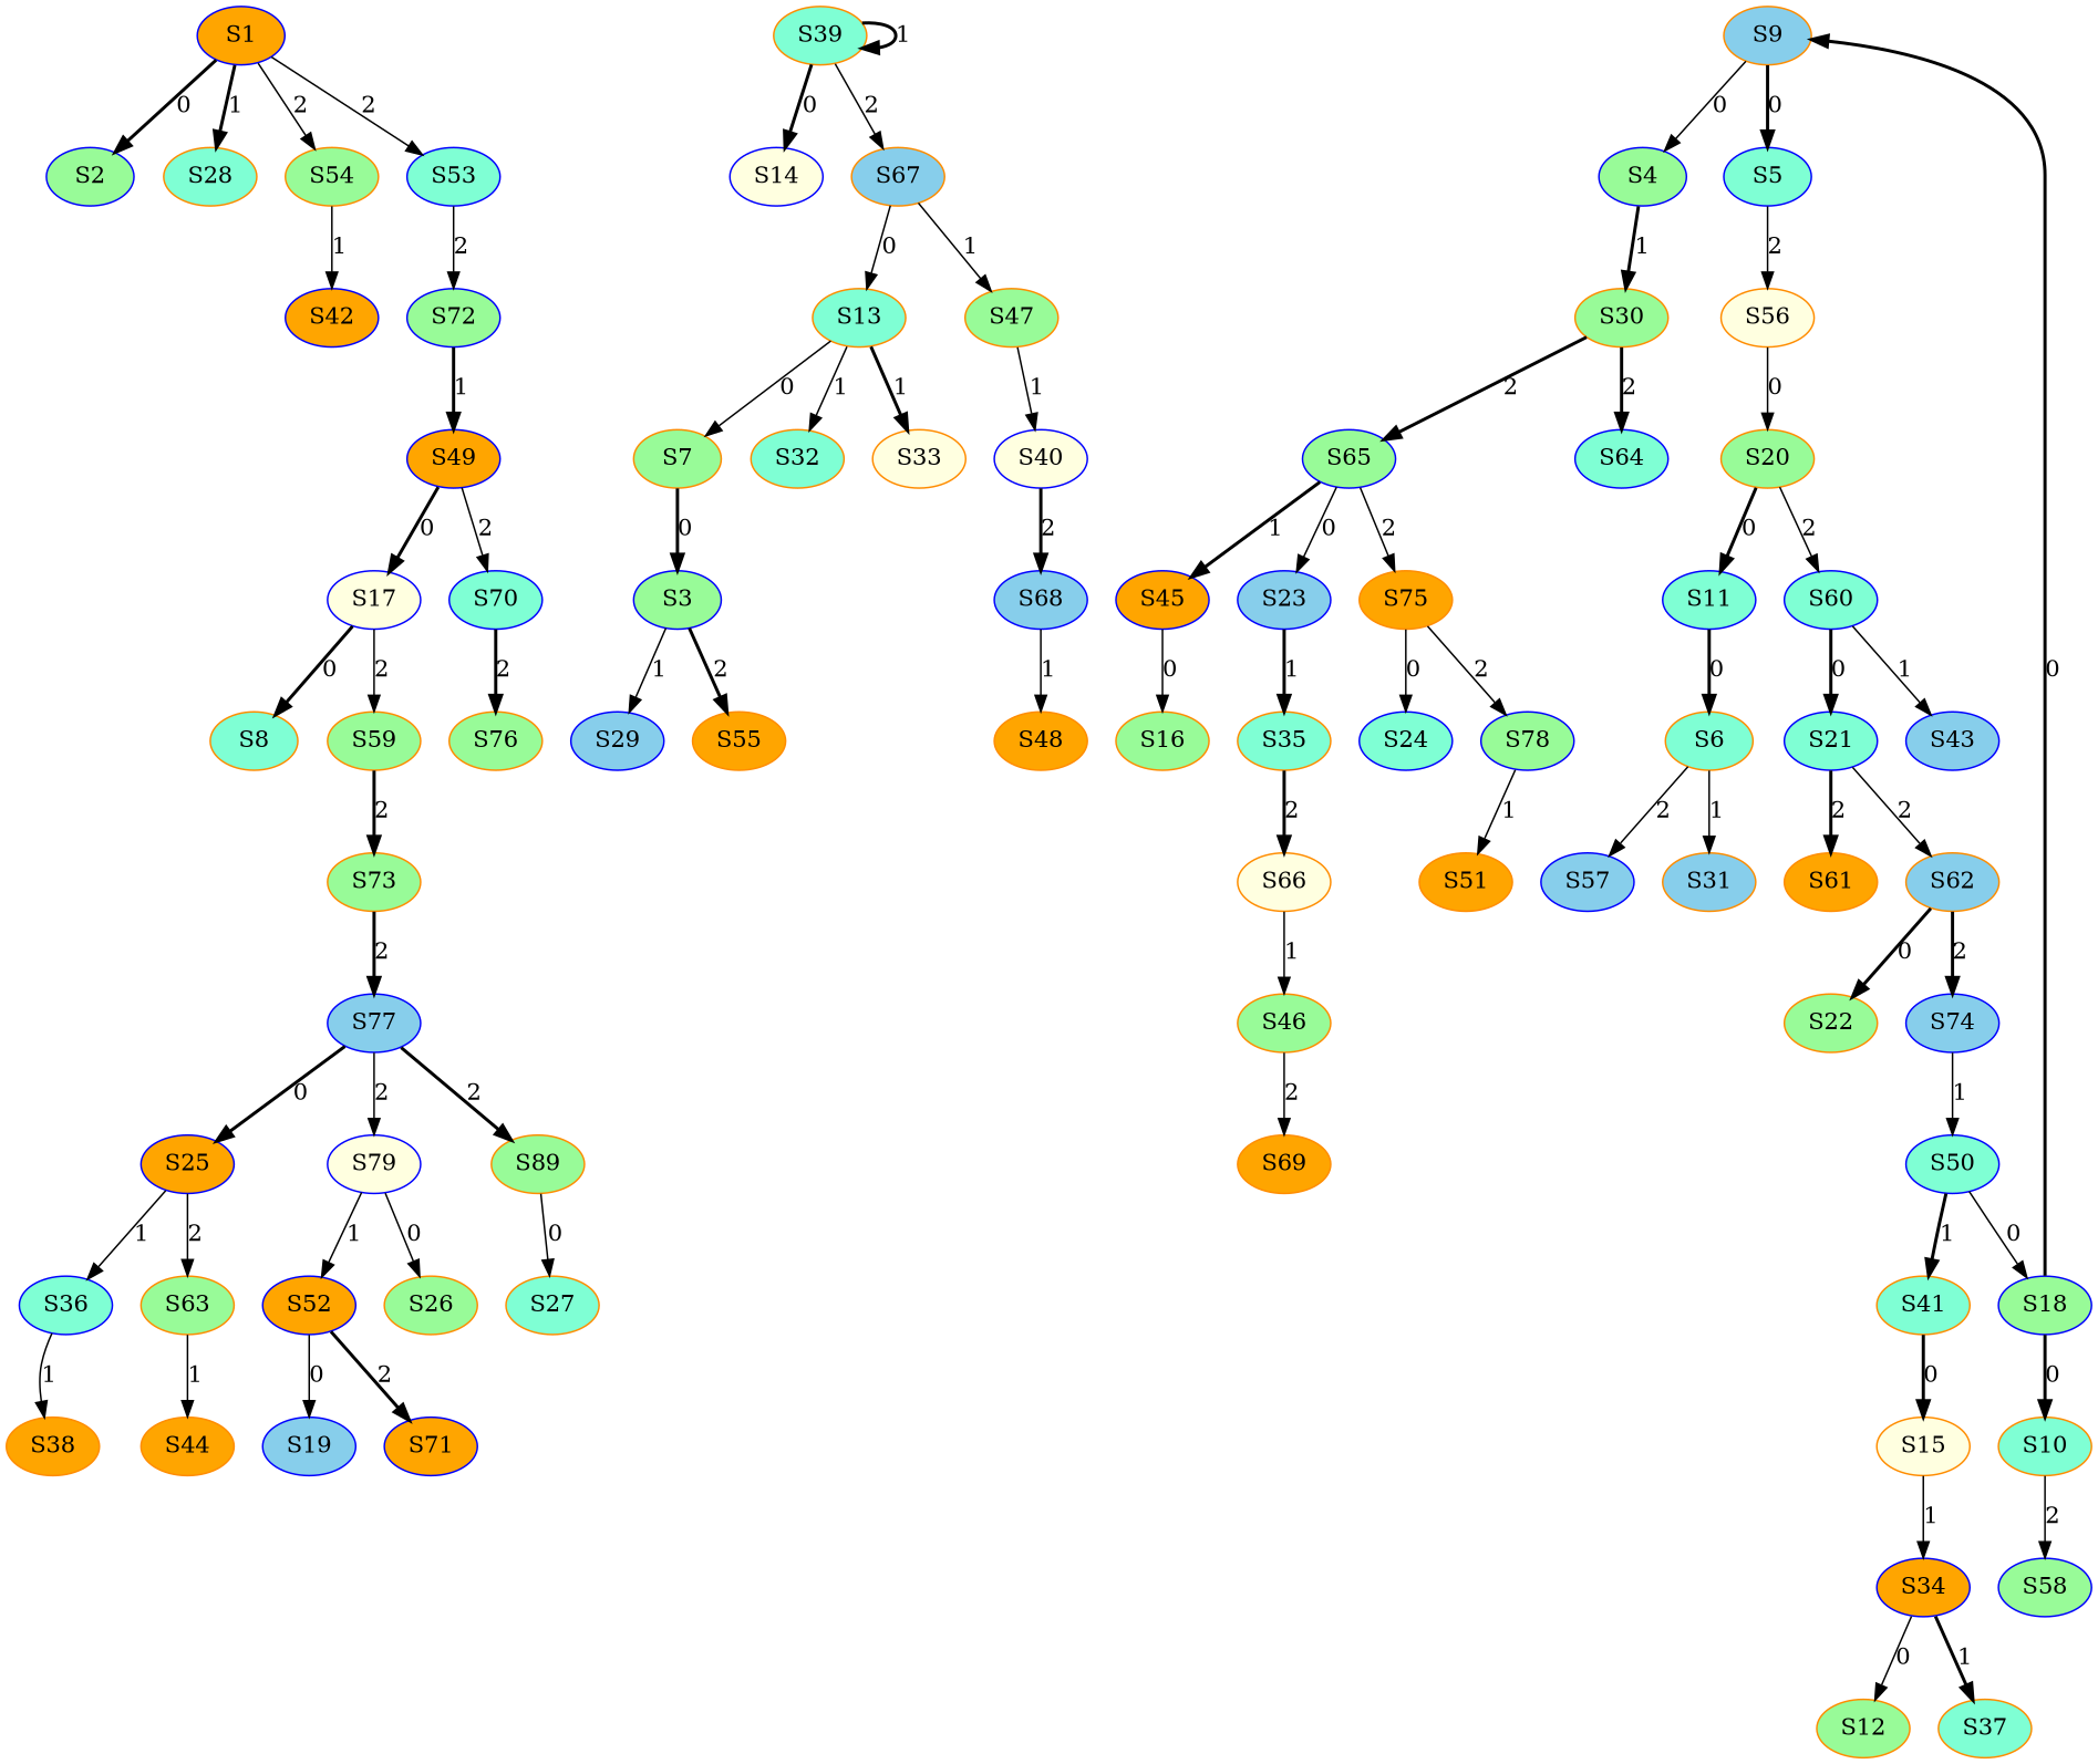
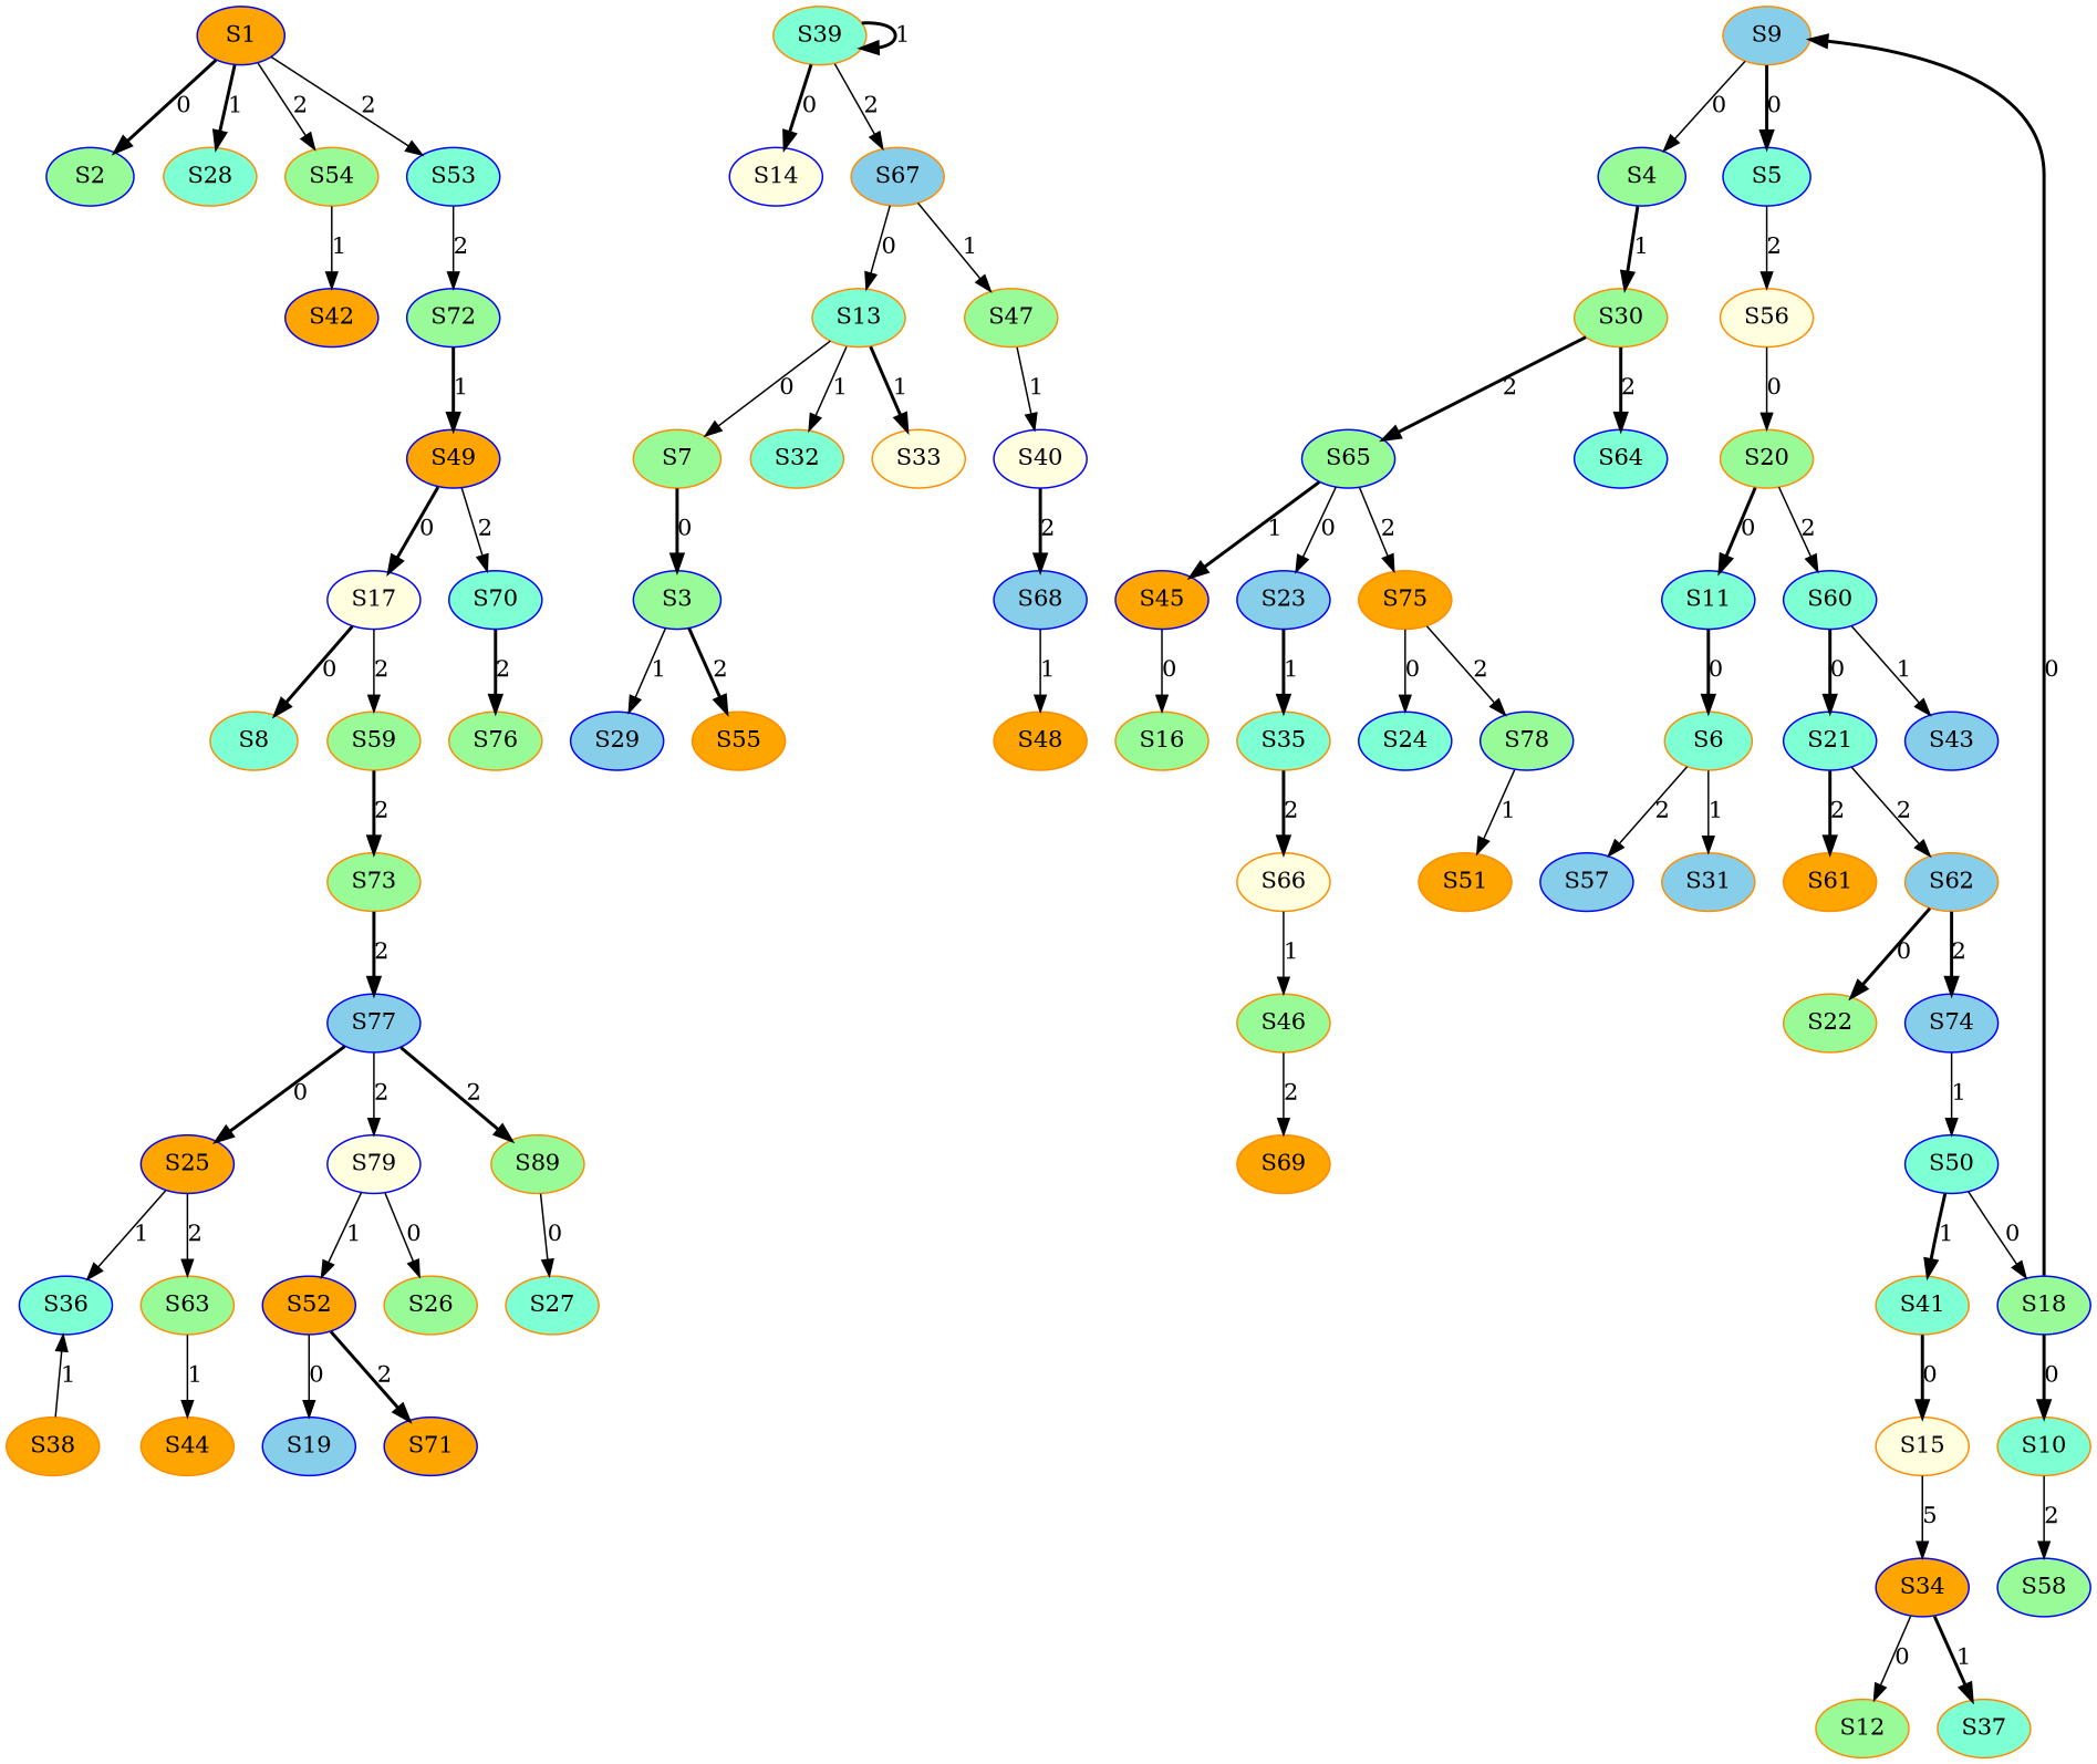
  strict digraph {
    fontname="DejaVu Serif"
    node [color=darkorange fillcolor=palegreen fontname="DejaVu Serif" style=filled]
    edge [fontname="DejaVu Serif" style=solid]
    S1 [color=blue fillcolor=orange]
    S2 [color=blue]
    S28 [fillcolor=aquamarine]
    S54
    S53 [color=blue fillcolor=aquamarine]
    S42 [color=blue fillcolor=orange]
    S72 [color=blue]
    S3 [color=blue]
    S7
    S29 [color=blue fillcolor=skyblue]
    S55 [fillcolor=orange]
    S9 [fillcolor=skyblue]
    S4 [color=blue]
    S5 [color=blue fillcolor=aquamarine]
    S30
    S56 [fillcolor=lightyellow]
    S65 [color=blue]
    S64 [color=blue fillcolor=aquamarine]
    S20
    S11 [color=blue fillcolor=aquamarine]
    S6 [fillcolor=aquamarine]
    S31 [fillcolor=skyblue]
    S57 [color=blue fillcolor=skyblue]
    S13 [fillcolor=aquamarine]
    S32 [fillcolor=aquamarine]
    S33 [fillcolor=lightyellow]
    S17 [color=blue fillcolor=lightyellow]
    S8 [fillcolor=aquamarine]
    S59
    S73
    S18 [color=blue]
    S10 [fillcolor=aquamarine]
    S58 [color=blue]
    S60 [color=blue fillcolor=aquamarine]
    S21 [color=blue fillcolor=aquamarine]
    S43 [color=blue fillcolor=skyblue]
    S34 [color=blue fillcolor=orange]
    S12
    S37 [fillcolor=aquamarine]
    S39 [fillcolor=aquamarine]
    S14 [color=blue fillcolor=lightyellow]
    S67 [fillcolor=skyblue]
    S47
    S41 [fillcolor=aquamarine]
    S15 [fillcolor=lightyellow]
    S45 [color=blue fillcolor=orange]
    S16
    S49 [color=blue fillcolor=orange]
    S70 [color=blue fillcolor=aquamarine]
    S76
    S50 [color=blue fillcolor=aquamarine]
    S52 [color=blue fillcolor=orange]
    S19 [color=blue fillcolor=skyblue]
    S71 [color=blue fillcolor=orange]
    S62 [fillcolor=skyblue]
    S61 [fillcolor=orange]
    S22
    S74 [color=blue fillcolor=skyblue]
    S23 [color=blue fillcolor=skyblue]
    S75 [fillcolor=orange]
    S35 [fillcolor=aquamarine]
    S24 [color=blue fillcolor=aquamarine]
    S78 [color=blue]
    S66 [fillcolor=lightyellow]
    S51 [fillcolor=orange]
    S77 [color=blue fillcolor=skyblue]
    S25 [color=blue fillcolor=orange]
    S79 [color=blue fillcolor=lightyellow]
    n69 [label=S89]
    S36 [color=blue fillcolor=aquamarine]
    S63
    S26
    S27 [fillcolor=aquamarine]
    S38 [fillcolor=orange]
    S44 [fillcolor=orange]
    S46
    S40 [color=blue fillcolor=lightyellow]
    S68 [color=blue fillcolor=skyblue]
    S48 [fillcolor=orange]
    S69 [fillcolor=orange]
    S1 -> S2 [label=0 style=bold]
    S1 -> S28 [label=1 style=bold]
    S1 -> S54 [label=2]
    S1 -> S53 [label=2]
    S54 -> S42 [label=1]
    S53 -> S72 [label=2]
    S72 -> S49 [label=1 style=bold]
    S3 -> S29 [label=1]
    S3 -> S55 [label=2 style=bold]
    S7 -> S3 [label=0 style=bold]
    S9 -> S4 [label=0]
    S9 -> S5 [label=0 style=bold]
    S4 -> S30 [label=1 style=bold]
    S5 -> S56 [label=2]
    S30 -> S65 [label=2 style=bold]
    S30 -> S64 [label=2 style=bold]
    S56 -> S20 [label=0]
    S65 -> S45 [label=1 style=bold]
    S65 -> S23 [label=0]
    S65 -> S75 [label=2]
    S20 -> S11 [label=0 style=bold]
    S20 -> S60 [label=2]
    S11 -> S6 [label=0 style=bold]
    S6 -> S31 [label=1]
    S6 -> S57 [label=2]
    S13 -> S7 [label=0]
    S13 -> S32 [label=1]
    S13 -> S33 [label=1 style=bold]
    S17 -> S8 [label=0 style=bold]
    S17 -> S59 [label=2]
    S59 -> S73 [label=2 style=bold]
    S73 -> S77 [label=2 style=bold]
    S18 -> S9 [label=0 style=bold]
    S18 -> S10 [label=0 style=bold]
    S10 -> S58 [label=2]
    S60 -> S21 [label=0 style=bold]
    S60 -> S43 [label=1]
    S21 -> S62 [label=2]
    S21 -> S61 [label=2 style=bold]
    S34 -> S12 [label=0]
    S34 -> S37 [label=1 style=bold]
    S39 -> S39 [label=1 style=bold]
    S39 -> S14 [label=0 style=bold]
    S39 -> S67 [label=2]
    S67 -> S13 [label=0]
    S67 -> S47 [label=1]
    S47 -> S40 [label=1]
    S41 -> S15 [label=0 style=bold]
-   S15 -> S34 [label=1]
+   S15 -> S34 [label=5]
    S45 -> S16 [label=0]
    S49 -> S17 [label=0 style=bold]
    S49 -> S70 [label=2]
    S70 -> S76 [label=2 style=bold]
    S50 -> S18 [label=0]
    S50 -> S41 [label=1 style=bold]
    S52 -> S19 [label=0]
    S52 -> S71 [label=2 style=bold]
    S62 -> S22 [label=0 style=bold]
    S62 -> S74 [label=2 style=bold]
    S74 -> S50 [label=1]
    S23 -> S35 [label=1 style=bold]
    S75 -> S24 [label=0]
    S75 -> S78 [label=2]
    S35 -> S66 [label=2 style=bold]
    S78 -> S51 [label=1]
    S66 -> S46 [label=1]
    S77 -> S25 [label=0 style=bold]
    S77 -> S79 [label=2]
    S77 -> n69 [label=2 style=bold]
    S25 -> S36 [label=1]
    S25 -> S63 [label=2]
    S79 -> S52 [label=1]
    S79 -> S26 [label=0]
    n69 -> S27 [label=0]
-   S36 -> S38 [label=1]
+   S38 -> S36 [label=1]
    S63 -> S44 [label=1]
    S46 -> S69 [label=2]
    S40 -> S68 [label=2 style=bold]
    S68 -> S48 [label=1]
  }
